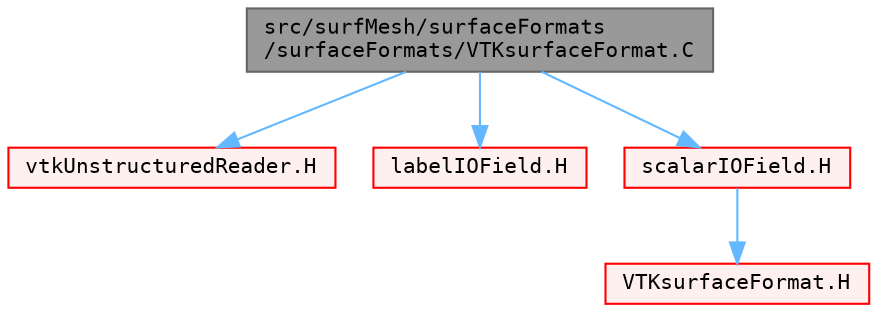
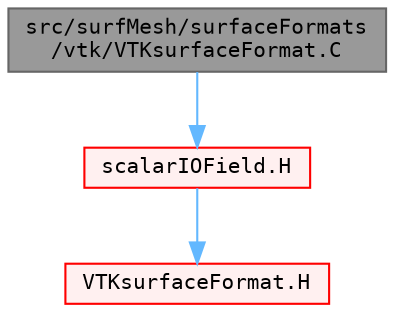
  digraph {
    fontname="DejaVu Sans Mono"
    node [color=red fillcolor="#FFF0F0" fontname="DejaVu Sans Mono" fontsize=10 shape=box style=filled]
    edge [color=steelblue1 fontname="DejaVu Sans Mono" fontsize=10 labelfontname=Helvetica labelfontsize=10 style=solid]
-   n1 [color=gray40 fillcolor=grey60 fontcolor=black height=0.2 label="src/surfMesh/surfaceFormats\l/surfaceFormats/VTKsurfaceFormat.C" width=0.4]
-   n2 [height=0.2 label="vtkUnstructuredReader.H" width=0.4]
-   n3 [height=0.2 label="labelIOField.H" width=0.4]
+   n1 [color=gray40 fillcolor=grey60 fontcolor=black height=0.2 label="src/surfMesh/surfaceFormats\l/vtk/VTKsurfaceFormat.C" width=0.4]
    n4 [height=0.2 label="scalarIOField.H" width=0.4]
    n5 [height=0.2 label="VTKsurfaceFormat.H" width=0.4]
-   n1 -> n2
-   n1 -> n3
    n1 -> n4
    n4 -> n5
  }
